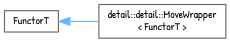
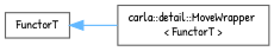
  digraph {
    rankdir=LR
    fontname="Patrick Hand"
    node [color=grey40 fillcolor=white fontname="Patrick Hand" fontsize=10 shape=box style=filled]
    n1 [height=0.2 label=FunctorT width=0.4]
-   n2 [height=0.2 label="detail::detail::MoveWrapper\l\< FunctorT \>" width=0.4]
+   n2 [height=0.2 label="carla::detail::MoveWrapper\l\< FunctorT \>" width=0.4]
    n1 -> n2 [color=steelblue1 dir=back fontname="Patrick Hand" fontsize=10 labelfontname=Helvetica labelfontsize=10 style=solid]
  }
